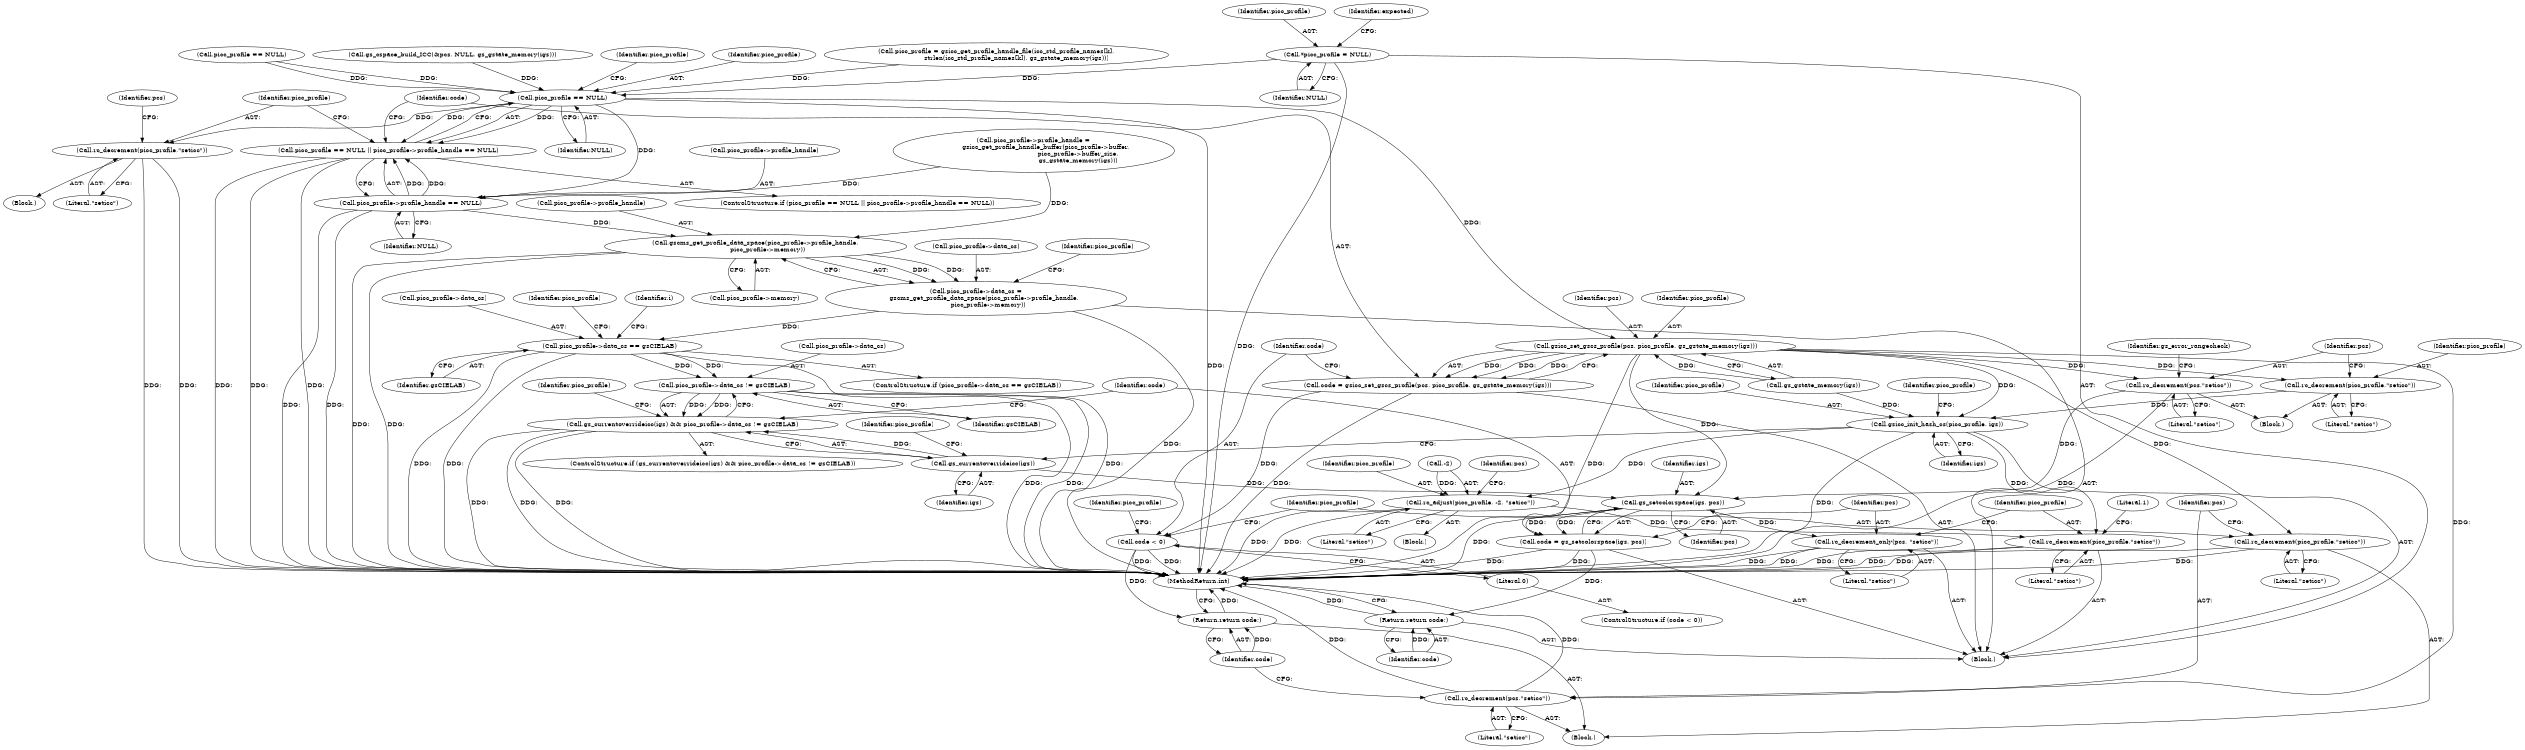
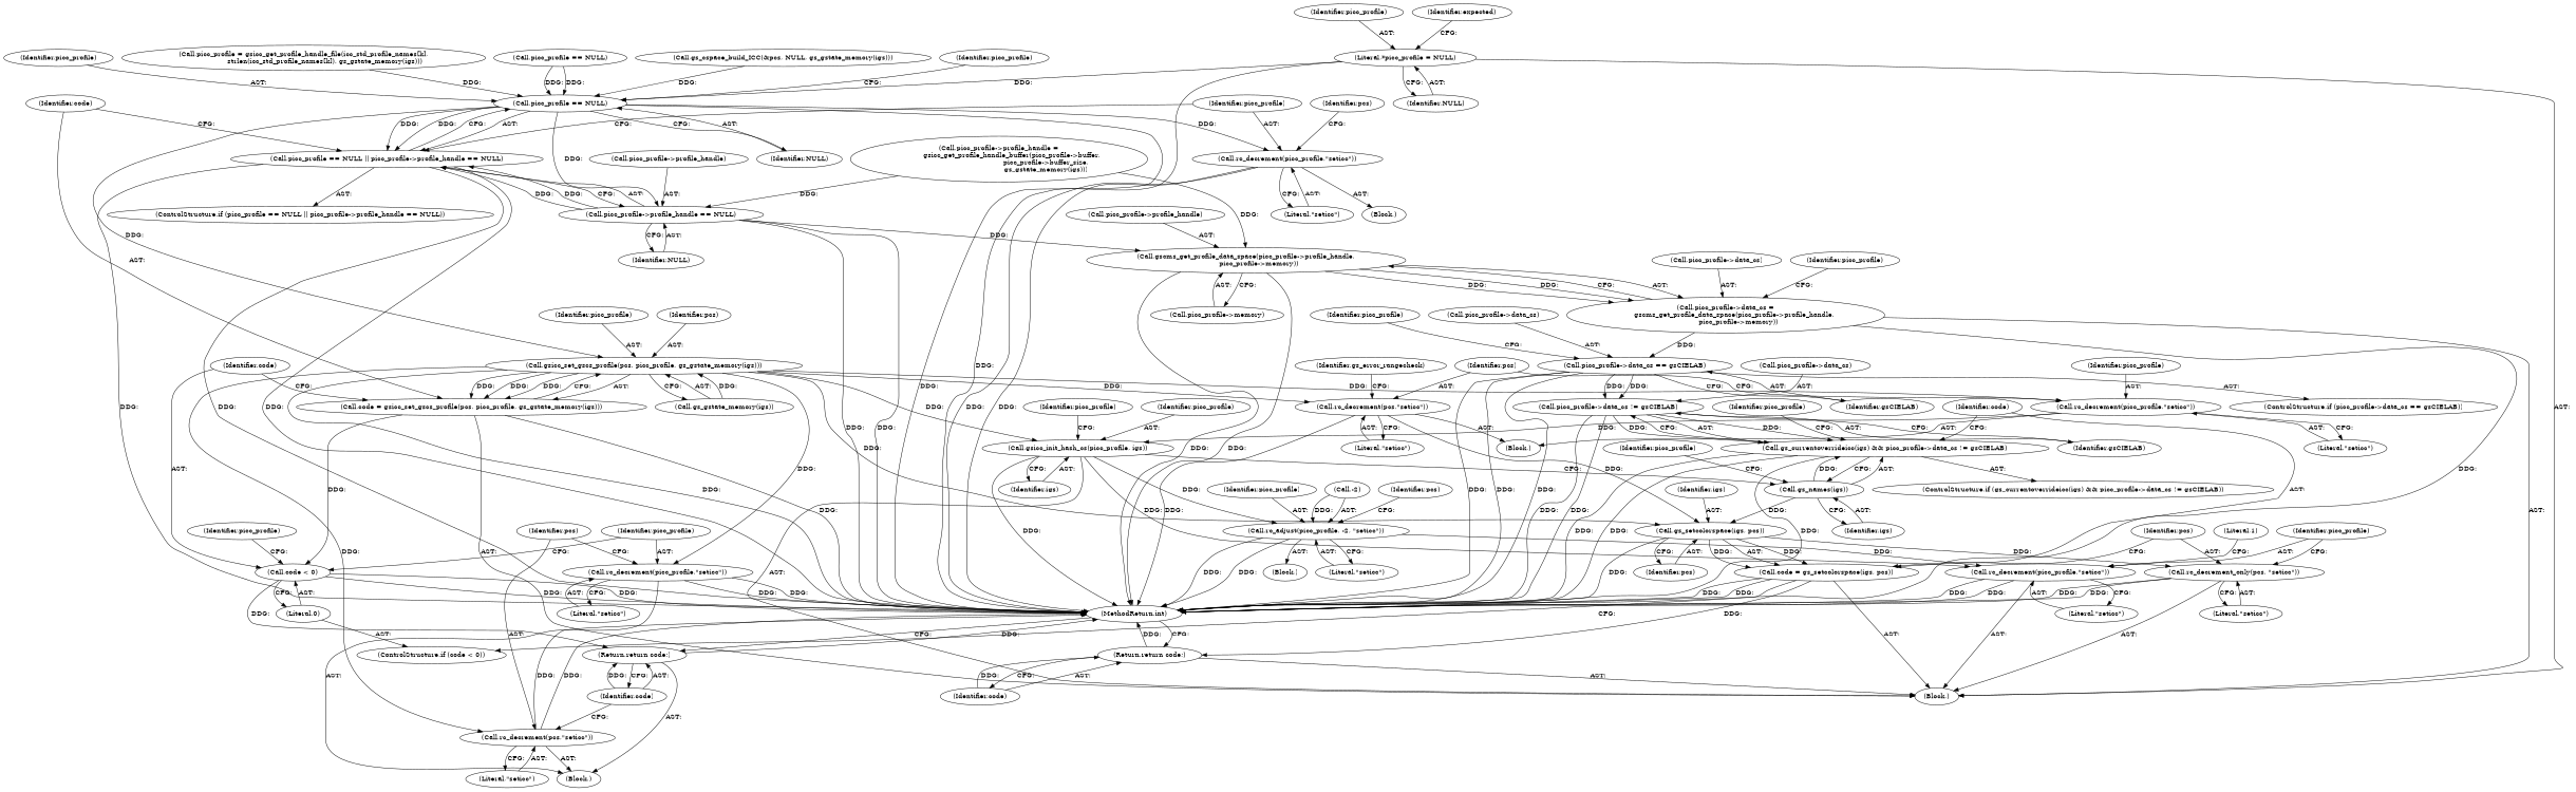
  digraph {
-   n1 [label="(Call,*picc_profile = NULL)"]
+   n1 [label="(Literal,*picc_profile = NULL)"]
    n2 [label="(Call,picc_profile == NULL)"]
    n3 [label="(Identifier,NULL)"]
    n4 [label="(MethodReturn,int)"]
    n5 [label="(Block,)"]
    n6 [label="(Call,picc_profile == NULL || picc_profile->profile_handle == NULL)"]
    n7 [label="(Call,picc_profile->profile_handle == NULL)"]
    n8 [label="(Call,rc_decrement(picc_profile,\"seticc\"))"]
    n9 [label="(Call,gsicc_set_gscs_profile(pcs, picc_profile, gs_gstate_memory(igs)))"]
    n10 [label="(Identifier,NULL)"]
    n11 [label="(Return,return code;)"]
    n12 [label="(Return,return code;)"]
    n13 [label="(ControlStructure,if (picc_profile == NULL || picc_profile->profile_handle == NULL))"]
    n14 [label="(Call,gscms_get_profile_data_space(picc_profile->profile_handle,\n            picc_profile->memory))"]
    n15 [label="(Identifier,NULL)"]
    n16 [label="(Literal,\"seticc\")"]
    n17 [label="(Block,)"]
    n18 [label="(Call,code = gsicc_set_gscs_profile(pcs, picc_profile, gs_gstate_memory(igs)))"]
    n19 [label="(Call,rc_decrement(picc_profile,\"seticc\"))"]
    n20 [label="(Call,rc_decrement(pcs,\"seticc\"))"]
    n21 [label="(Call,rc_decrement(picc_profile,\"seticc\"))"]
    n22 [label="(Call,gsicc_init_hash_cs(picc_profile, igs))"]
    n23 [label="(Call,gs_setcolorspace(igs, pcs))"]
    n24 [label="(Call,rc_decrement(pcs,\"seticc\"))"]
    n25 [label="(Call,gs_gstate_memory(igs))"]
    n26 [label="(Call,picc_profile->data_cs =\n        gscms_get_profile_data_space(picc_profile->profile_handle,\n            picc_profile->memory))"]
    n27 [label="(Call,picc_profile->memory)"]
    n28 [label="(Call,picc_profile->data_cs == gsCIELAB)"]
    n29 [label="(Call,picc_profile->data_cs != gsCIELAB)"]
    n30 [label="(Identifier,gsCIELAB)"]
    n31 [label="(ControlStructure,if (picc_profile->data_cs == gsCIELAB))"]
    n32 [label="(Call,gs_currentoverrideicc(igs) && picc_profile->data_cs != gsCIELAB)"]
    n33 [label="(Identifier,gsCIELAB)"]
-   n34 [label="(Call,gs_currentoverrideicc(igs))"]
+   n34 [label="(Call,gs_names(igs))"]
    n35 [label="(ControlStructure,if (gs_currentoverrideicc(igs) && picc_profile->data_cs != gsCIELAB))"]
    n36 [label="(Identifier,igs)"]
    n37 [label="(Call,code < 0)"]
    n38 [label="(Block,)"]
    n39 [label="(Literal,\"seticc\")"]
    n40 [label="(Literal,\"seticc\")"]
    n41 [label="(Block,)"]
    n42 [label="(Literal,\"seticc\")"]
    n43 [label="(Call,rc_adjust(picc_profile, -2, \"seticc\"))"]
    n44 [label="(Call,rc_decrement(picc_profile,\"seticc\"))"]
    n45 [label="(Identifier,igs)"]
    n46 [label="(Call,code = gs_setcolorspace(igs, pcs))"]
    n47 [label="(Call,rc_decrement_only(pcs, \"seticc\"))"]
    n48 [label="(Identifier,pcs)"]
    n49 [label="(Literal,\"seticc\")"]
    n50 [label="(Literal,0)"]
    n51 [label="(Identifier,code)"]
    n52 [label="(ControlStructure,if (code < 0))"]
    n53 [label="(Block,)"]
    n54 [label="(Literal,\"seticc\")"]
    n55 [label="(Literal,\"seticc\")"]
    n56 [label="(Literal,\"seticc\")"]
    n57 [label="(Identifier,code)"]
    n58 [label="(Identifier,pcs)"]
    n59 [label="(Identifier,picc_profile)"]
    n60 [label="(Identifier,picc_profile)"]
    n61 [label="(Identifier,picc_profile)"]
    n62 [label="(Identifier,igs)"]
    n63 [label="(Identifier,picc_profile)"]
    n64 [label="(Identifier,pcs)"]
    n65 [label="(Call,picc_profile->data_cs)"]
    n66 [label="(Identifier,picc_profile)"]
    n67 [label="(Identifier,pcs)"]
    n68 [label="(Call,picc_profile->profile_handle)"]
    n69 [label="(Identifier,picc_profile)"]
    n70 [label="(Identifier,pcs)"]
    n71 [label="(Identifier,code)"]
    n72 [label="(Identifier,picc_profile)"]
    n73 [label="(Literal,1)"]
    n74 [label="(Identifier,pcs)"]
    n75 [label="(Identifier,gs_error_rangecheck)"]
    n76 [label="(Identifier,pcs)"]
    n77 [label="(Identifier,expected)"]
    n78 [label="(Call,picc_profile->profile_handle)"]
    n79 [label="(Identifier,picc_profile)"]
    n80 [label="(Call,picc_profile == NULL)"]
    n81 [label="(Identifier,picc_profile)"]
    n82 [label="(Identifier,code)"]
    n83 [label="(Call,picc_profile->data_cs)"]
    n84 [label="(Call,gs_cspace_build_ICC(&pcs, NULL, gs_gstate_memory(igs)))"]
    n85 [label="(Identifier,picc_profile)"]
    n86 [label="(Identifier,picc_profile)"]
    n87 [label="(Call,-2)"]
-   n88 [label="(Identifier,i)"]
    n89 [label="(Identifier,picc_profile)"]
    n90 [label="(Call,picc_profile->data_cs)"]
    n91 [label="(Identifier,picc_profile)"]
    n92 [label="(Identifier,picc_profile)"]
    n93 [label="(Call,picc_profile->profile_handle =\n            gsicc_get_profile_handle_buffer(picc_profile->buffer,\n                                            picc_profile->buffer_size,\n                                            gs_gstate_memory(igs)))"]
    n94 [label="(Call,picc_profile = gsicc_get_profile_handle_file(icc_std_profile_names[k],\n                    strlen(icc_std_profile_names[k]), gs_gstate_memory(igs)))"]
    n95 [label="(Identifier,picc_profile)"]
    n96 [label="(Identifier,code)"]
    n97 [label="(Identifier,picc_profile)"]
    n1 -> n2 [label="DDG: "]
    n1 -> n3 [label="CFG: "]
    n1 -> n4 [label="DDG: "]
    n1 -> n5 [label="AST: "]
    n2 -> n4 [label="DDG: "]
    n2 -> n6 [label="AST: "]
    n2 -> n6 [label="DDG: "]
    n2 -> n6 [label="DDG: "]
    n2 -> n7 [label="DDG: "]
    n2 -> n8 [label="DDG: "]
    n2 -> n9 [label="DDG: "]
    n2 -> n10 [label="CFG: "]
    n3 -> n1 [label="AST: "]
    n4 -> n11 [label="CFG: "]
    n4 -> n12 [label="CFG: "]
    n6 -> n2 [label="CFG: "]
    n6 -> n4 [label="DDG: "]
    n6 -> n4 [label="DDG: "]
    n6 -> n4 [label="DDG: "]
    n6 -> n7 [label="CFG: "]
    n6 -> n13 [label="AST: "]
    n7 -> n4 [label="DDG: "]
    n7 -> n4 [label="DDG: "]
    n7 -> n6 [label="AST: "]
    n7 -> n6 [label="DDG: "]
    n7 -> n6 [label="DDG: "]
    n7 -> n14 [label="DDG: "]
    n7 -> n15 [label="CFG: "]
    n8 -> n4 [label="DDG: "]
    n8 -> n4 [label="DDG: "]
    n8 -> n16 [label="CFG: "]
    n8 -> n17 [label="AST: "]
    n9 -> n4 [label="DDG: "]
    n9 -> n18 [label="AST: "]
    n9 -> n18 [label="DDG: "]
    n9 -> n18 [label="DDG: "]
    n9 -> n18 [label="DDG: "]
    n9 -> n19 [label="DDG: "]
    n9 -> n20 [label="DDG: "]
    n9 -> n21 [label="DDG: "]
    n9 -> n22 [label="DDG: "]
    n9 -> n23 [label="DDG: "]
    n9 -> n24 [label="DDG: "]
    n9 -> n25 [label="CFG: "]
    n10 -> n2 [label="AST: "]
    n11 -> n4 [label="DDG: "]
    n11 -> n38 [label="AST: "]
    n11 -> n51 [label="CFG: "]
    n12 -> n4 [label="DDG: "]
    n12 -> n5 [label="AST: "]
    n12 -> n57 [label="CFG: "]
    n14 -> n4 [label="DDG: "]
    n14 -> n4 [label="DDG: "]
    n14 -> n26 [label="AST: "]
    n14 -> n26 [label="DDG: "]
    n14 -> n26 [label="DDG: "]
    n14 -> n27 [label="CFG: "]
    n15 -> n7 [label="AST: "]
    n16 -> n8 [label="AST: "]
    n18 -> n4 [label="DDG: "]
    n18 -> n5 [label="AST: "]
    n18 -> n9 [label="CFG: "]
    n18 -> n37 [label="DDG: "]
    n19 -> n4 [label="DDG: "]
    n19 -> n4 [label="DDG: "]
    n19 -> n38 [label="AST: "]
    n19 -> n39 [label="CFG: "]
    n20 -> n4 [label="DDG: "]
    n20 -> n4 [label="DDG: "]
    n20 -> n38 [label="AST: "]
    n20 -> n40 [label="CFG: "]
    n21 -> n22 [label="DDG: "]
    n21 -> n41 [label="AST: "]
    n21 -> n42 [label="CFG: "]
    n22 -> n4 [label="DDG: "]
    n22 -> n5 [label="AST: "]
    n22 -> n34 [label="CFG: "]
    n22 -> n43 [label="DDG: "]
    n22 -> n44 [label="DDG: "]
    n22 -> n45 [label="CFG: "]
    n23 -> n4 [label="DDG: "]
    n23 -> n46 [label="AST: "]
    n23 -> n46 [label="DDG: "]
    n23 -> n46 [label="DDG: "]
    n23 -> n47 [label="DDG: "]
    n23 -> n48 [label="CFG: "]
    n24 -> n4 [label="DDG: "]
    n24 -> n23 [label="DDG: "]
    n24 -> n41 [label="AST: "]
    n24 -> n49 [label="CFG: "]
    n25 -> n9 [label="AST: "]
    n25 -> n9 [label="DDG: "]
-   n25 -> n22 [label="DDG: "]
    n26 -> n4 [label="DDG: "]
    n26 -> n5 [label="AST: "]
    n26 -> n14 [label="CFG: "]
    n26 -> n28 [label="DDG: "]
    n27 -> n14 [label="AST: "]
    n28 -> n4 [label="DDG: "]
    n28 -> n4 [label="DDG: "]
    n28 -> n4 [label="DDG: "]
    n28 -> n29 [label="DDG: "]
    n28 -> n29 [label="DDG: "]
    n28 -> n30 [label="CFG: "]
    n28 -> n31 [label="AST: "]
    n29 -> n4 [label="DDG: "]
    n29 -> n4 [label="DDG: "]
    n29 -> n32 [label="AST: "]
    n29 -> n32 [label="DDG: "]
    n29 -> n32 [label="DDG: "]
    n29 -> n33 [label="CFG: "]
    n30 -> n28 [label="AST: "]
    n32 -> n4 [label="DDG: "]
    n32 -> n4 [label="DDG: "]
    n32 -> n4 [label="DDG: "]
    n32 -> n29 [label="CFG: "]
    n32 -> n34 [label="CFG: "]
    n32 -> n35 [label="AST: "]
    n33 -> n29 [label="AST: "]
    n34 -> n23 [label="DDG: "]
    n34 -> n32 [label="AST: "]
    n34 -> n32 [label="DDG: "]
    n34 -> n36 [label="CFG: "]
    n36 -> n34 [label="AST: "]
    n37 -> n4 [label="DDG: "]
    n37 -> n4 [label="DDG: "]
    n37 -> n11 [label="DDG: "]
    n37 -> n50 [label="CFG: "]
    n39 -> n19 [label="AST: "]
    n40 -> n20 [label="AST: "]
    n42 -> n21 [label="AST: "]
    n43 -> n4 [label="DDG: "]
    n43 -> n4 [label="DDG: "]
    n43 -> n44 [label="DDG: "]
    n43 -> n53 [label="AST: "]
    n43 -> n54 [label="CFG: "]
    n44 -> n4 [label="DDG: "]
    n44 -> n4 [label="DDG: "]
    n44 -> n5 [label="AST: "]
    n44 -> n55 [label="CFG: "]
    n45 -> n22 [label="AST: "]
    n46 -> n4 [label="DDG: "]
    n46 -> n4 [label="DDG: "]
    n46 -> n5 [label="AST: "]
    n46 -> n12 [label="DDG: "]
-   n46 -> n23 [label="CFG: "]
+   n46 -> n52 [label="CFG: "]
    n47 -> n4 [label="DDG: "]
    n47 -> n4 [label="DDG: "]
    n47 -> n5 [label="AST: "]
    n47 -> n56 [label="CFG: "]
    n48 -> n23 [label="AST: "]
    n49 -> n24 [label="AST: "]
    n50 -> n37 [label="AST: "]
    n50 -> n52 [label="AST: "]
    n51 -> n11 [label="AST: "]
    n51 -> n11 [label="DDG: "]
    n51 -> n20 [label="CFG: "]
    n54 -> n43 [label="AST: "]
    n55 -> n44 [label="AST: "]
    n56 -> n47 [label="AST: "]
    n57 -> n12 [label="AST: "]
    n57 -> n12 [label="DDG: "]
    n58 -> n46 [label="CFG: "]
    n58 -> n47 [label="AST: "]
    n59 -> n22 [label="AST: "]
    n60 -> n1 [label="AST: "]
    n61 -> n32 [label="CFG: "]
    n62 -> n23 [label="AST: "]
    n63 -> n28 [label="CFG: "]
    n64 -> n8 [label="CFG: "]
    n65 -> n26 [label="AST: "]
    n66 -> n6 [label="CFG: "]
    n66 -> n8 [label="AST: "]
    n67 -> n19 [label="CFG: "]
    n67 -> n20 [label="AST: "]
    n68 -> n14 [label="AST: "]
    n69 -> n34 [label="CFG: "]
    n70 -> n43 [label="CFG: "]
    n71 -> n32 [label="CFG: "]
    n71 -> n46 [label="AST: "]
    n72 -> n44 [label="AST: "]
    n72 -> n47 [label="CFG: "]
    n73 -> n44 [label="CFG: "]
    n74 -> n9 [label="AST: "]
    n75 -> n24 [label="CFG: "]
    n76 -> n21 [label="CFG: "]
    n76 -> n24 [label="AST: "]
    n77 -> n1 [label="CFG: "]
    n78 -> n7 [label="AST: "]
    n79 -> n21 [label="AST: "]
    n80 -> n2 [label="DDG: "]
    n80 -> n2 [label="DDG: "]
    n81 -> n26 [label="CFG: "]
    n82 -> n18 [label="CFG: "]
    n82 -> n37 [label="AST: "]
    n83 -> n29 [label="AST: "]
    n84 -> n2 [label="DDG: "]
    n85 -> n2 [label="CFG: "]
    n86 -> n43 [label="AST: "]
    n87 -> n43 [label="AST: "]
    n87 -> n43 [label="DDG: "]
-   n88 -> n28 [label="CFG: "]
    n89 -> n2 [label="AST: "]
    n90 -> n28 [label="AST: "]
    n91 -> n22 [label="CFG: "]
    n92 -> n37 [label="CFG: "]
    n93 -> n7 [label="DDG: "]
    n93 -> n14 [label="DDG: "]
    n94 -> n2 [label="DDG: "]
    n95 -> n19 [label="AST: "]
    n95 -> n37 [label="CFG: "]
    n96 -> n6 [label="CFG: "]
    n96 -> n18 [label="AST: "]
    n97 -> n9 [label="AST: "]
  }
